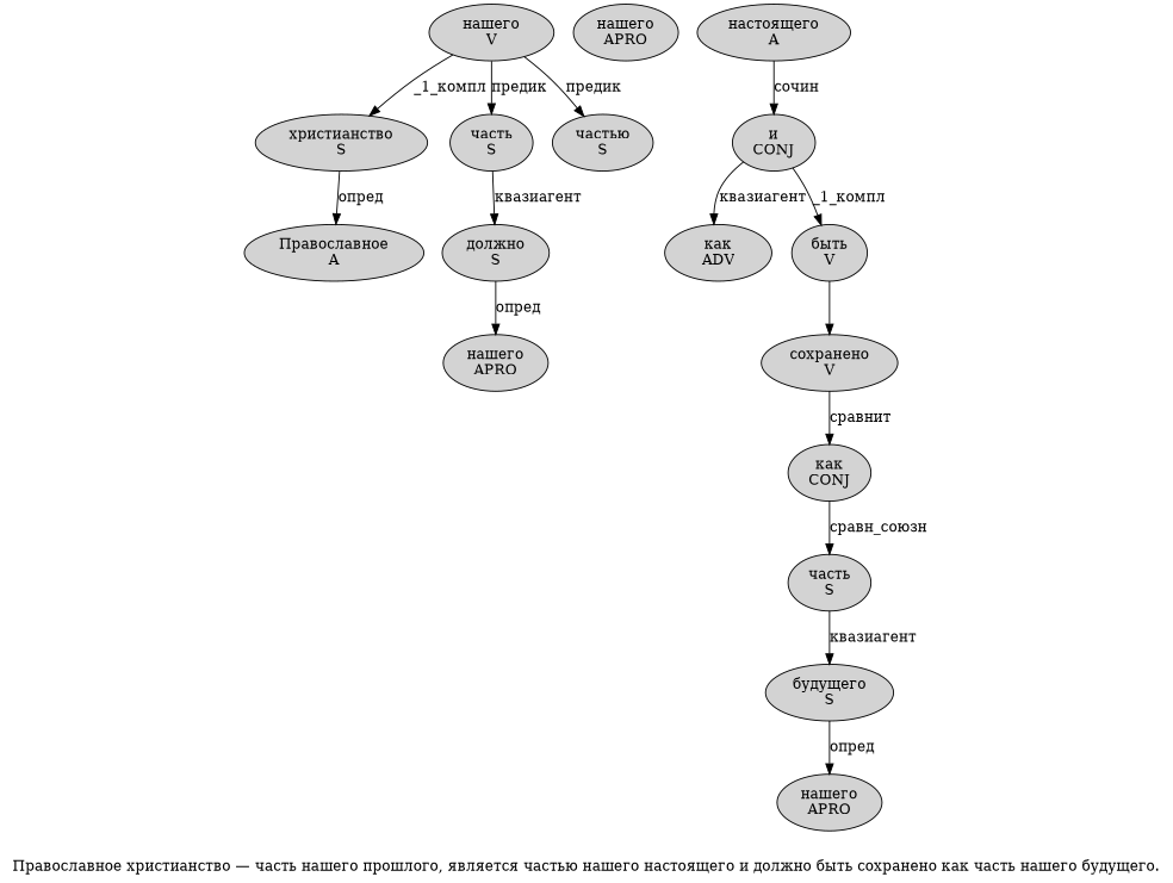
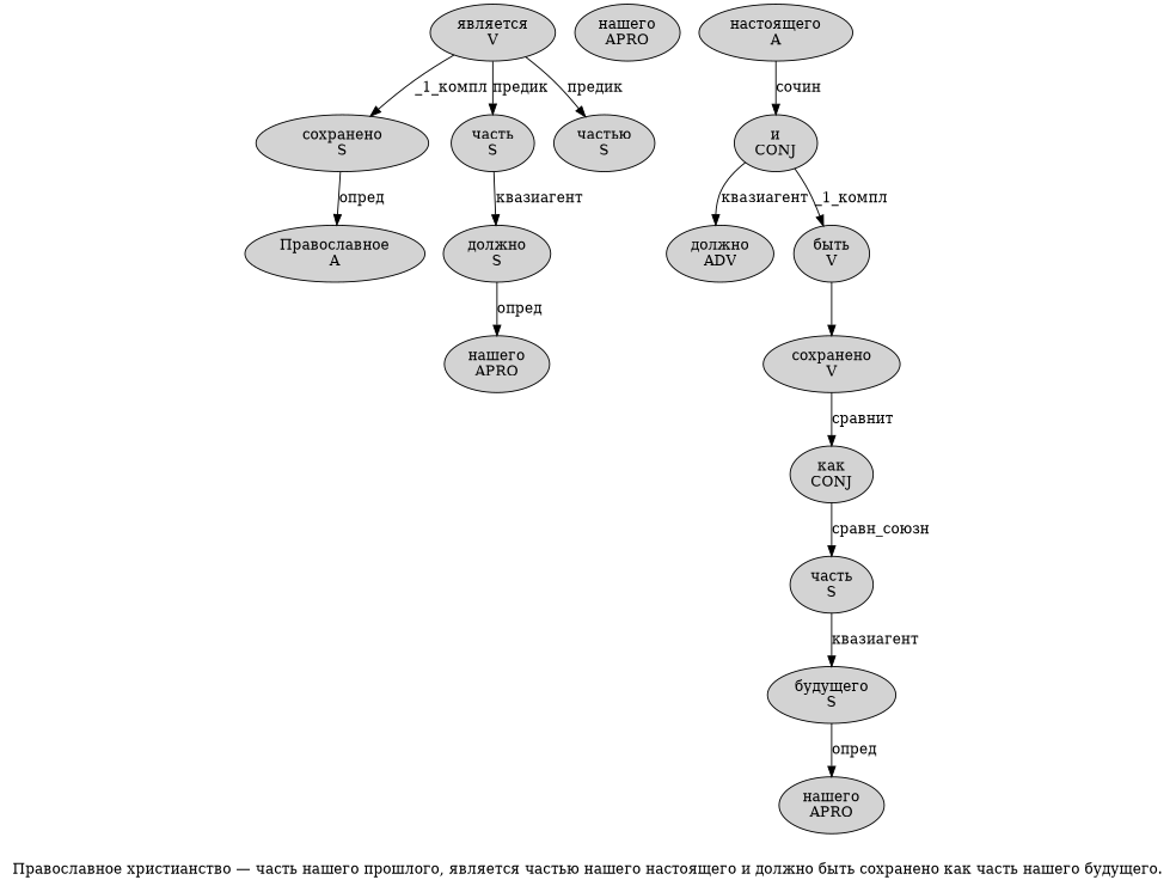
  digraph {
    label="Православное христианство — часть нашего прошлого, является частью нашего настоящего и должно быть сохранено как часть нашего будущего."
    node [fillcolor=lightgray penwidth=1 shape=ellipse style=filled]
    n1 [label="Православное\nA"]
-   n2 [label="христианство\nS"]
+   n2 [label="сохранено\nS"]
    n3 [label="часть\nS"]
    n4 [label="должно\nS"]
    n5 [label="нашего\nAPRO"]
-   n6 [label="нашего\nV"]
+   n6 [label="является\nV"]
    n7 [label="частью\nS"]
    n8 [label="нашего\nAPRO"]
    n9 [label="настоящего\nA"]
    n10 [label="и\nCONJ"]
-   n11 [label="как\nADV"]
+   n11 [label="должно\nADV"]
    n12 [label="быть\nV"]
    n13 [label="сохранено\nV"]
    n14 [label="как\nCONJ"]
    n15 [label="часть\nS"]
    n16 [label="будущего\nS"]
    n17 [label="нашего\nAPRO"]
    n2 -> n1 [label="опред"]
    n3 -> n4 [label="квазиагент"]
    n4 -> n5 [label="опред"]
    n6 -> n2 [label="_1_компл"]
    n6 -> n3 [label="предик"]
    n6 -> n7 [label="предик"]
    n9 -> n10 [label="сочин"]
    n10 -> n11 [label="квазиагент"]
    n10 -> n12 [label="_1_компл"]
    n12 -> n13
    n13 -> n14 [label="сравнит"]
    n14 -> n15 [label="сравн_союзн"]
    n15 -> n16 [label="квазиагент"]
    n16 -> n17 [label="опред"]
  }
